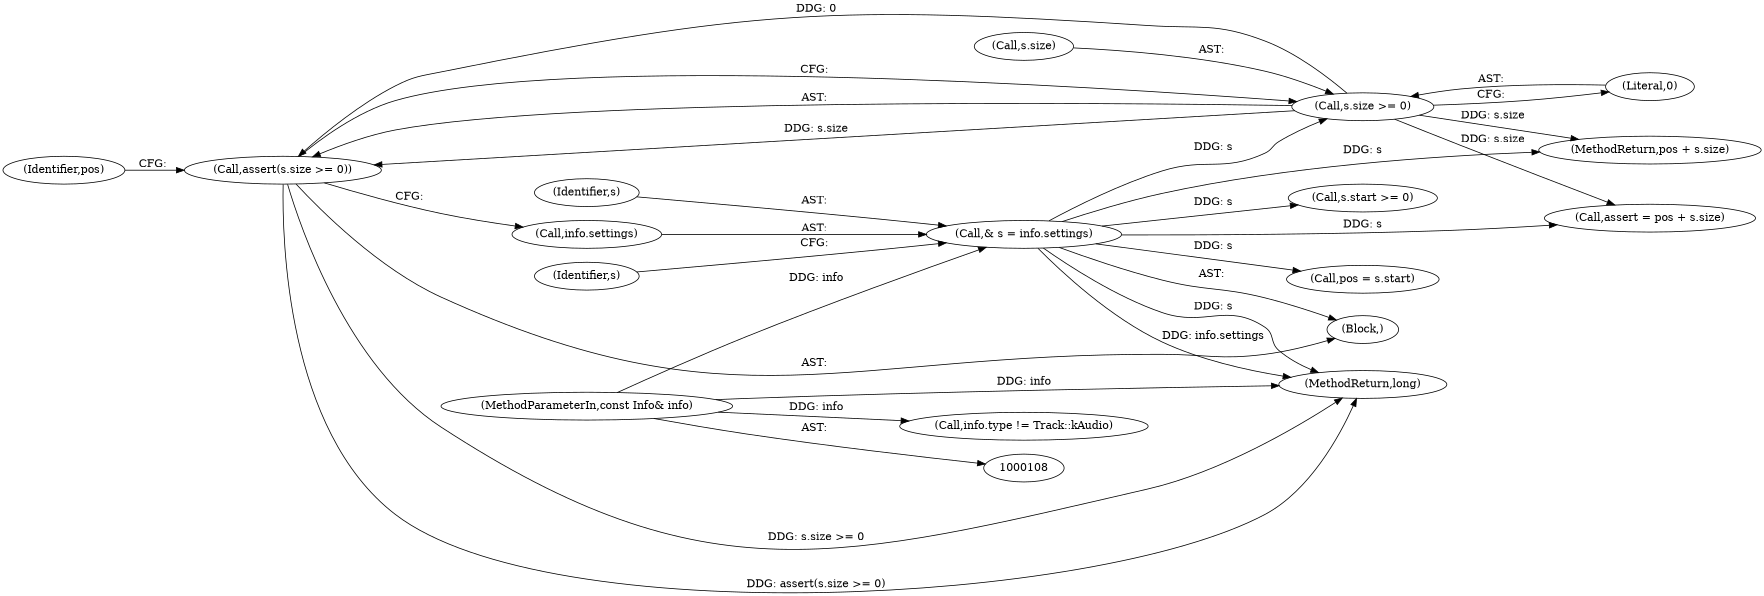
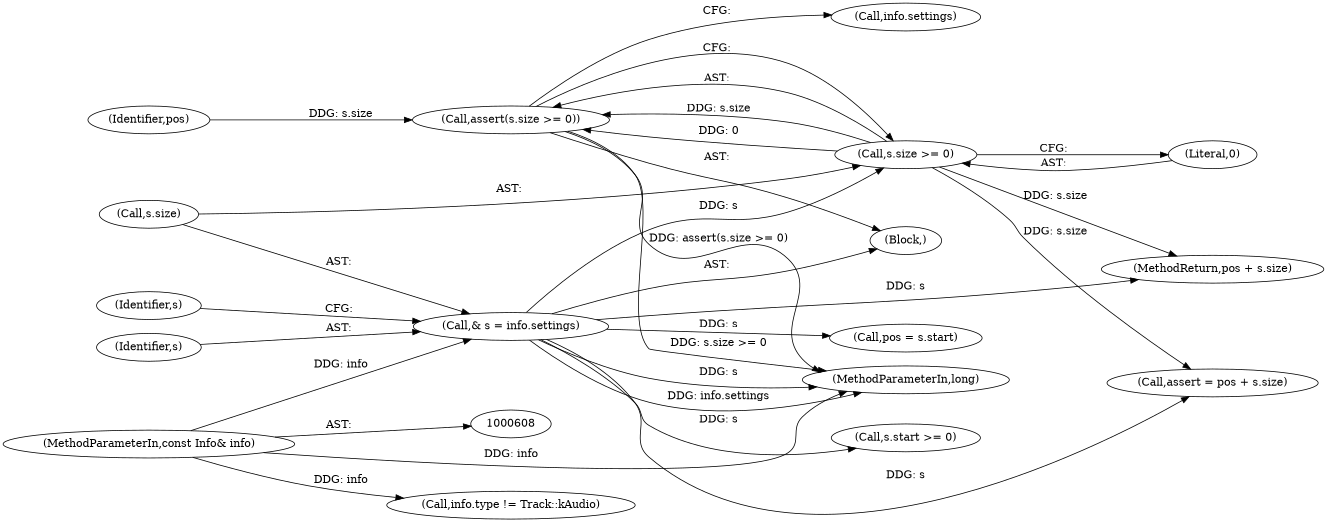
  digraph {
    rankdir=LR
    n1 [label="(Call,assert(s.size >= 0))"]
    n2 [label="(Call,s.size >= 0)"]
-   n3 [label="(MethodReturn,long)"]
+   n3 [label="(MethodParameterIn,long)"]
    n4 [label="(Block,)"]
    n5 [label="(Call,info.settings)"]
    n6 [label="(MethodReturn,pos + s.size)"]
    n7 [label="(Call,assert = pos + s.size)"]
    n8 [label="(Literal,0)"]
    n9 [label="(Call,& s = info.settings)"]
    n10 [label="(Call,pos = s.start)"]
    n11 [label="(Call,s.start >= 0)"]
    n12 [label="(MethodParameterIn,const Info& info)"]
    n13 [label="(Call,info.type != Track::kAudio)"]
-   1000108
+   1000108 [label=1000608]
    n15 [label="(Identifier,pos)"]
    n16 [label="(Call,s.size)"]
    n17 [label="(Identifier,s)"]
    n18 [label="(Identifier,s)"]
    n1 -> n2 [label="CFG: "]
    n1 -> n3 [label="DDG: assert(s.size >= 0)"]
    n1 -> n3 [label="DDG: s.size >= 0"]
    n1 -> n4 [label="AST: "]
    n1 -> n5 [label="CFG: "]
    n2 -> n1 [label="AST: "]
    n2 -> n1 [label="DDG: s.size"]
    n2 -> n1 [label="DDG: 0"]
    n2 -> n6 [label="DDG: s.size"]
    n2 -> n7 [label="DDG: s.size"]
    n2 -> n8 [label="CFG: "]
-   n5 -> n9 [label="AST: "]
+   n16 -> n9 [label="AST: "]
    n8 -> n2 [label="AST: "]
    n9 -> n2 [label="DDG: s"]
    n9 -> n3 [label="DDG: s"]
    n9 -> n3 [label="DDG: info.settings"]
    n9 -> n4 [label="AST: "]
    n9 -> n6 [label="DDG: s"]
    n9 -> n7 [label="DDG: s"]
    n9 -> n10 [label="DDG: s"]
    n9 -> n11 [label="DDG: s"]
    n12 -> n3 [label="DDG: info"]
    n12 -> n9 [label="DDG: info"]
    n12 -> n13 [label="DDG: info"]
    n12 -> 1000108 [label="AST: "]
-   n15 -> n1 [label="CFG: "]
+   n15 -> n1 [label="DDG: s.size"]
    n16 -> n2 [label="AST: "]
    n17 -> n9 [label="CFG: "]
    n18 -> n9 [label="AST: "]
  }
